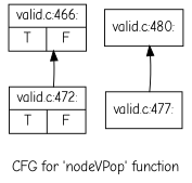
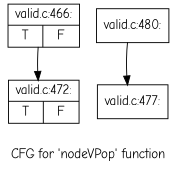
  digraph {
    fontname="Comic Neue"
    label="CFG for 'nodeVPop' function"
    node [fontname="Comic Neue" shape=record]
    edge [fontname="Comic Neue"]
    n1 [label="{valid.c:466:|{<s0>T|<s1>F}}"]
    n2 [label="{valid.c:472:|{<s0>T|<s1>F}}"]
    n3 [label="{valid.c:480:}"]
    n4 [label="{valid.c:477:}"]
-   n2 -> n1
-   n4 -> n3
+   n1 -> n2
+   n3 -> n4
  }
